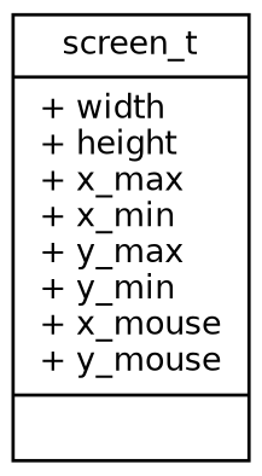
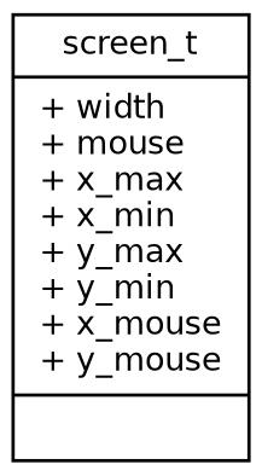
  digraph {
-   n1 [color=black fillcolor=white fontcolor=black fontname=Helvetica fontsize=10 height=0.2 label="{screen_t\n|+ width\l+ height\l+ x_max\l+ x_min\l+ y_max\l+ y_min\l+ x_mouse\l+ y_mouse\l|}" shape=record style=filled width=0.4]
+   n1 [color=black fillcolor=white fontcolor=black fontname=Helvetica fontsize=10 height=0.2 label="{screen_t\n|+ width\l+ mouse\l+ x_max\l+ x_min\l+ y_max\l+ y_min\l+ x_mouse\l+ y_mouse\l|}" shape=record style=filled width=0.4]
  }
